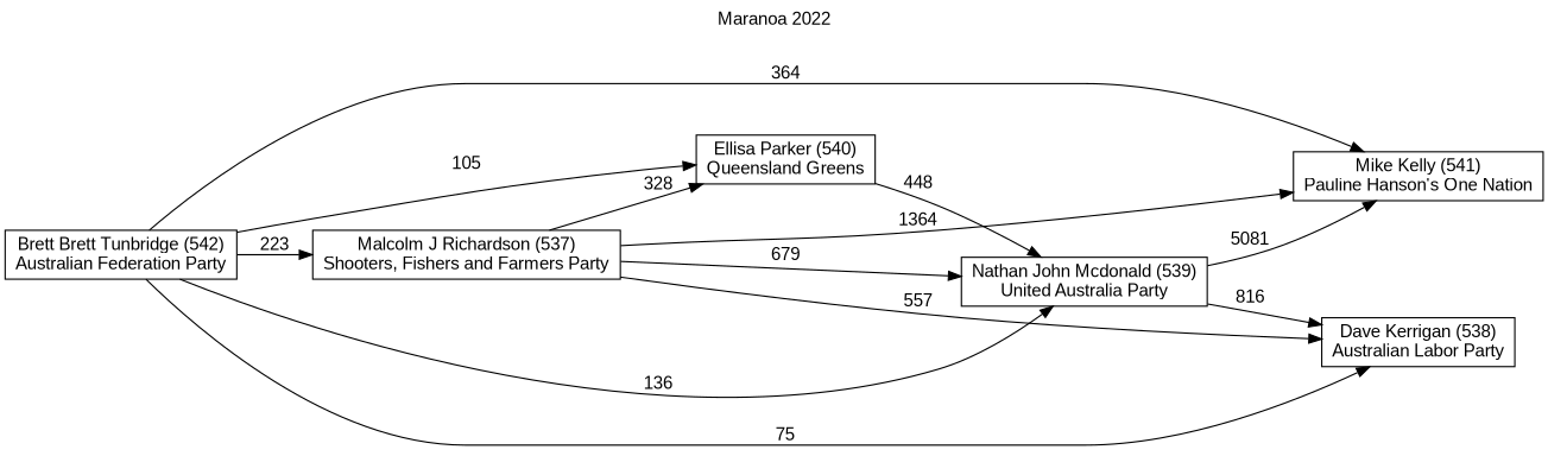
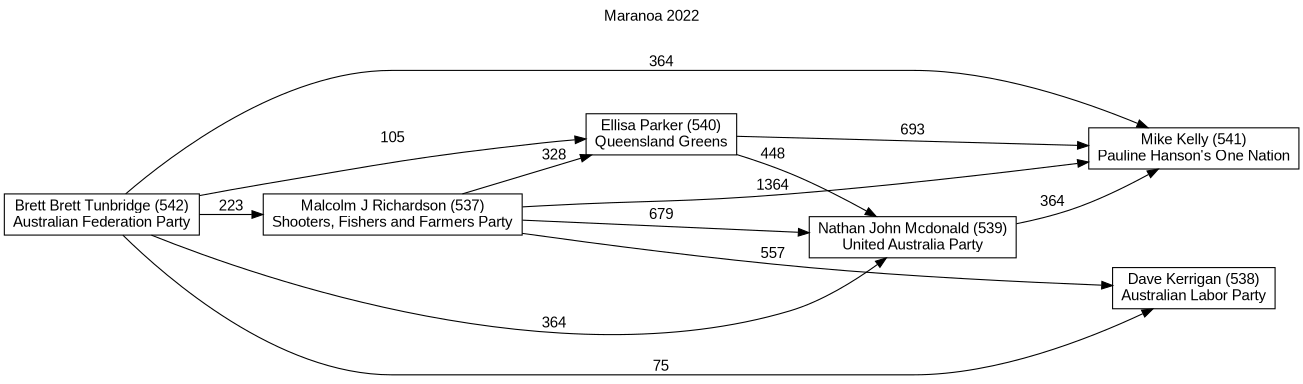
  digraph {
    fontname="Liberation Sans"
    label="Maranoa 2022"
    labelloc=t
    mclimit=10
    rankdir=LR
    node [fontname="Liberation Sans" shape=box]
    edge [fontname="Liberation Sans"]
    n1 [label="Brett Brett Tunbridge (542)\nAustralian Federation Party"]
    n2 [label="Mike Kelly (541)\nPauline Hanson's One Nation"]
    n3 [label="Ellisa Parker (540)\nQueensland Greens"]
    n4 [label="Nathan John Mcdonald (539)\nUnited Australia Party"]
    n5 [label="Dave Kerrigan (538)\nAustralian Labor Party"]
    n6 [label="Malcolm J Richardson (537)\nShooters, Fishers and Farmers Party"]
    n1 -> n2 [label=364]
    n1 -> n3 [label=105]
-   n1 -> n4 [label=136]
+   n1 -> n4 [label=364]
    n1 -> n5 [label=75]
    n1 -> n6 [label=223]
+   n3 -> n2 [label=693]
    n3 -> n4 [label=448]
-   n4 -> n2 [label=5081]
-   n4 -> n5 [label=816]
+   n4 -> n2 [label=364]
    n6 -> n2 [label=1364]
    n6 -> n3 [label=328]
    n6 -> n4 [label=679]
    n6 -> n5 [label=557]
  }
